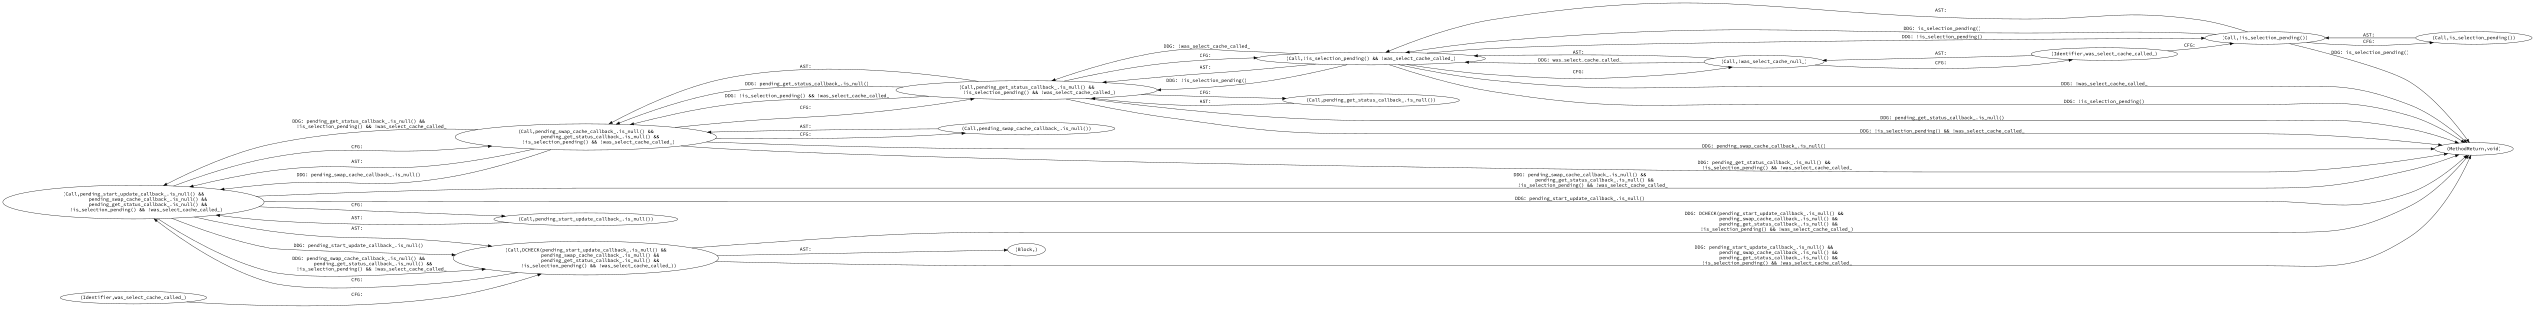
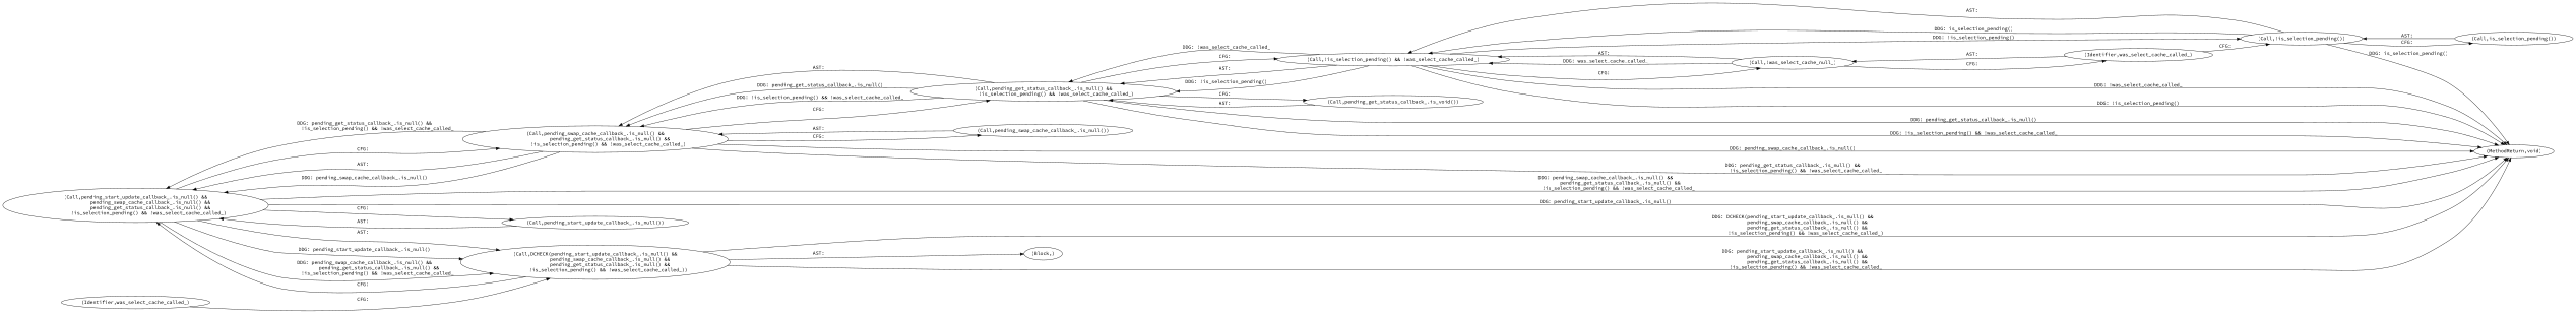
  digraph {
    fontname="Source Code Pro"
    rankdir=LR
    node [fontname="Source Code Pro"]
    edge [fontname="Source Code Pro"]
    n1 [label="(Call,pending_start_update_callback_.is_null() &&\n          pending_swap_cache_callback_.is_null() &&\n          pending_get_status_callback_.is_null() &&\n         !is_selection_pending() && !was_select_cache_called_)"]
    n2 [label="(Call,pending_swap_cache_callback_.is_null() &&\n          pending_get_status_callback_.is_null() &&\n         !is_selection_pending() && !was_select_cache_called_)"]
    n3 [label="(Call,DCHECK(pending_start_update_callback_.is_null() &&\n          pending_swap_cache_callback_.is_null() &&\n          pending_get_status_callback_.is_null() &&\n         !is_selection_pending() && !was_select_cache_called_))"]
    n4 [label="(Call,pending_start_update_callback_.is_null())"]
    n5 [label="(MethodReturn,void)"]
    n6 [label="(Call,pending_get_status_callback_.is_null() &&\n         !is_selection_pending() && !was_select_cache_called_)"]
    n7 [label="(Call,pending_swap_cache_callback_.is_null())"]
    n8 [label="(Block,)"]
    n9 [label="(Call,!is_selection_pending() && !was_select_cache_called_)"]
-   n10 [label="(Call,pending_get_status_callback_.is_null())"]
+   n10 [label="(Call,pending_get_status_callback_.is_void())"]
    n11 [label="(Call,!is_selection_pending())"]
    n12 [label="(Call,!was_select_cache_null_)"]
    n13 [label="(Call,is_selection_pending())"]
    n14 [label="(Identifier,was_select_cache_called_)"]
    n15 [label="(Identifier,was_select_cache_called_)"]
    n1 -> n2 [label="CFG: "]
    n1 -> n3 [label="AST: "]
    n1 -> n3 [label="DDG: pending_start_update_callback_.is_null()"]
    n1 -> n3 [label="DDG: pending_swap_cache_callback_.is_null() &&\n          pending_get_status_callback_.is_null() &&\n         !is_selection_pending() && !was_select_cache_called_"]
    n1 -> n4 [label="CFG: "]
    n1 -> n5 [label="DDG: pending_start_update_callback_.is_null()"]
    n1 -> n5 [label="DDG: pending_swap_cache_callback_.is_null() &&\n          pending_get_status_callback_.is_null() &&\n         !is_selection_pending() && !was_select_cache_called_"]
    n2 -> n1 [label="AST: "]
    n2 -> n1 [label="DDG: pending_swap_cache_callback_.is_null()"]
    n2 -> n1 [label="DDG: pending_get_status_callback_.is_null() &&\n         !is_selection_pending() && !was_select_cache_called_"]
    n2 -> n5 [label="DDG: pending_swap_cache_callback_.is_null()"]
    n2 -> n5 [label="DDG: pending_get_status_callback_.is_null() &&\n         !is_selection_pending() && !was_select_cache_called_"]
    n2 -> n6 [label="CFG: "]
    n2 -> n7 [label="CFG: "]
    n3 -> n1 [label="CFG: "]
    n3 -> n5 [label="DDG: pending_start_update_callback_.is_null() &&\n          pending_swap_cache_callback_.is_null() &&\n          pending_get_status_callback_.is_null() &&\n         !is_selection_pending() && !was_select_cache_called_"]
    n3 -> n5 [label="DDG: DCHECK(pending_start_update_callback_.is_null() &&\n          pending_swap_cache_callback_.is_null() &&\n          pending_get_status_callback_.is_null() &&\n         !is_selection_pending() && !was_select_cache_called_)"]
    n3 -> n8 [label="AST: "]
    n4 -> n1 [label="AST: "]
    n6 -> n2 [label="AST: "]
    n6 -> n2 [label="DDG: pending_get_status_callback_.is_null()"]
    n6 -> n2 [label="DDG: !is_selection_pending() && !was_select_cache_called_"]
    n6 -> n5 [label="DDG: pending_get_status_callback_.is_null()"]
    n6 -> n5 [label="DDG: !is_selection_pending() && !was_select_cache_called_"]
    n6 -> n9 [label="CFG: "]
    n6 -> n10 [label="CFG: "]
    n7 -> n2 [label="AST: "]
    n9 -> n5 [label="DDG: !is_selection_pending()"]
    n9 -> n5 [label="DDG: !was_select_cache_called_"]
    n9 -> n6 [label="AST: "]
    n9 -> n6 [label="DDG: !is_selection_pending()"]
    n9 -> n6 [label="DDG: !was_select_cache_called_"]
    n9 -> n11 [label="DDG: !is_selection_pending()"]
    n9 -> n12 [label="CFG: "]
    n10 -> n6 [label="AST: "]
    n11 -> n5 [label="DDG: is_selection_pending()"]
    n11 -> n9 [label="AST: "]
    n11 -> n9 [label="DDG: is_selection_pending()"]
    n11 -> n13 [label="CFG: "]
    n12 -> n9 [label="AST: "]
    n12 -> n9 [label="DDG: was_select_cache_called_"]
    n12 -> n14 [label="CFG: "]
    n13 -> n11 [label="AST: "]
    n14 -> n11 [label="CFG: "]
    n14 -> n12 [label="AST: "]
    n15 -> n3 [label="CFG: "]
  }
